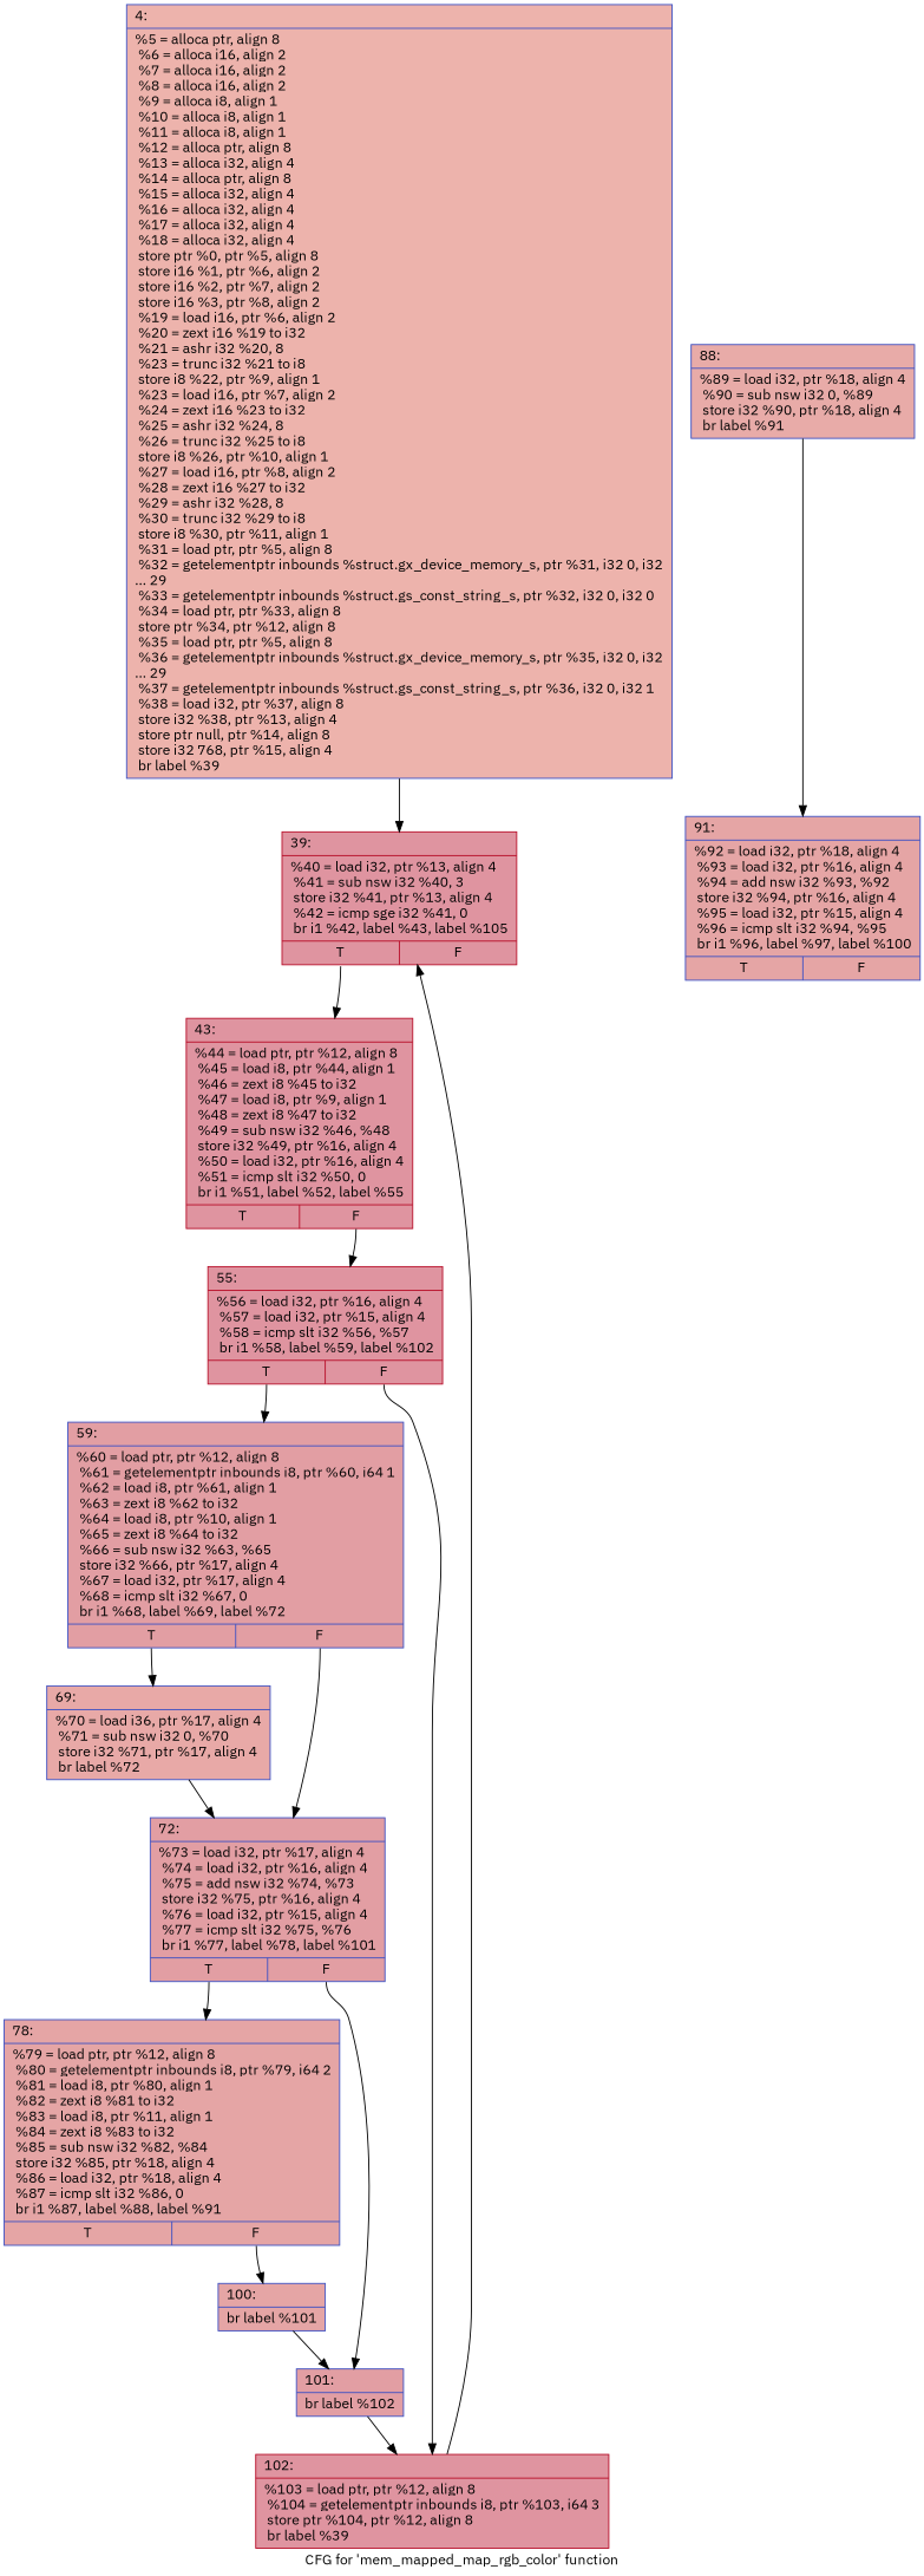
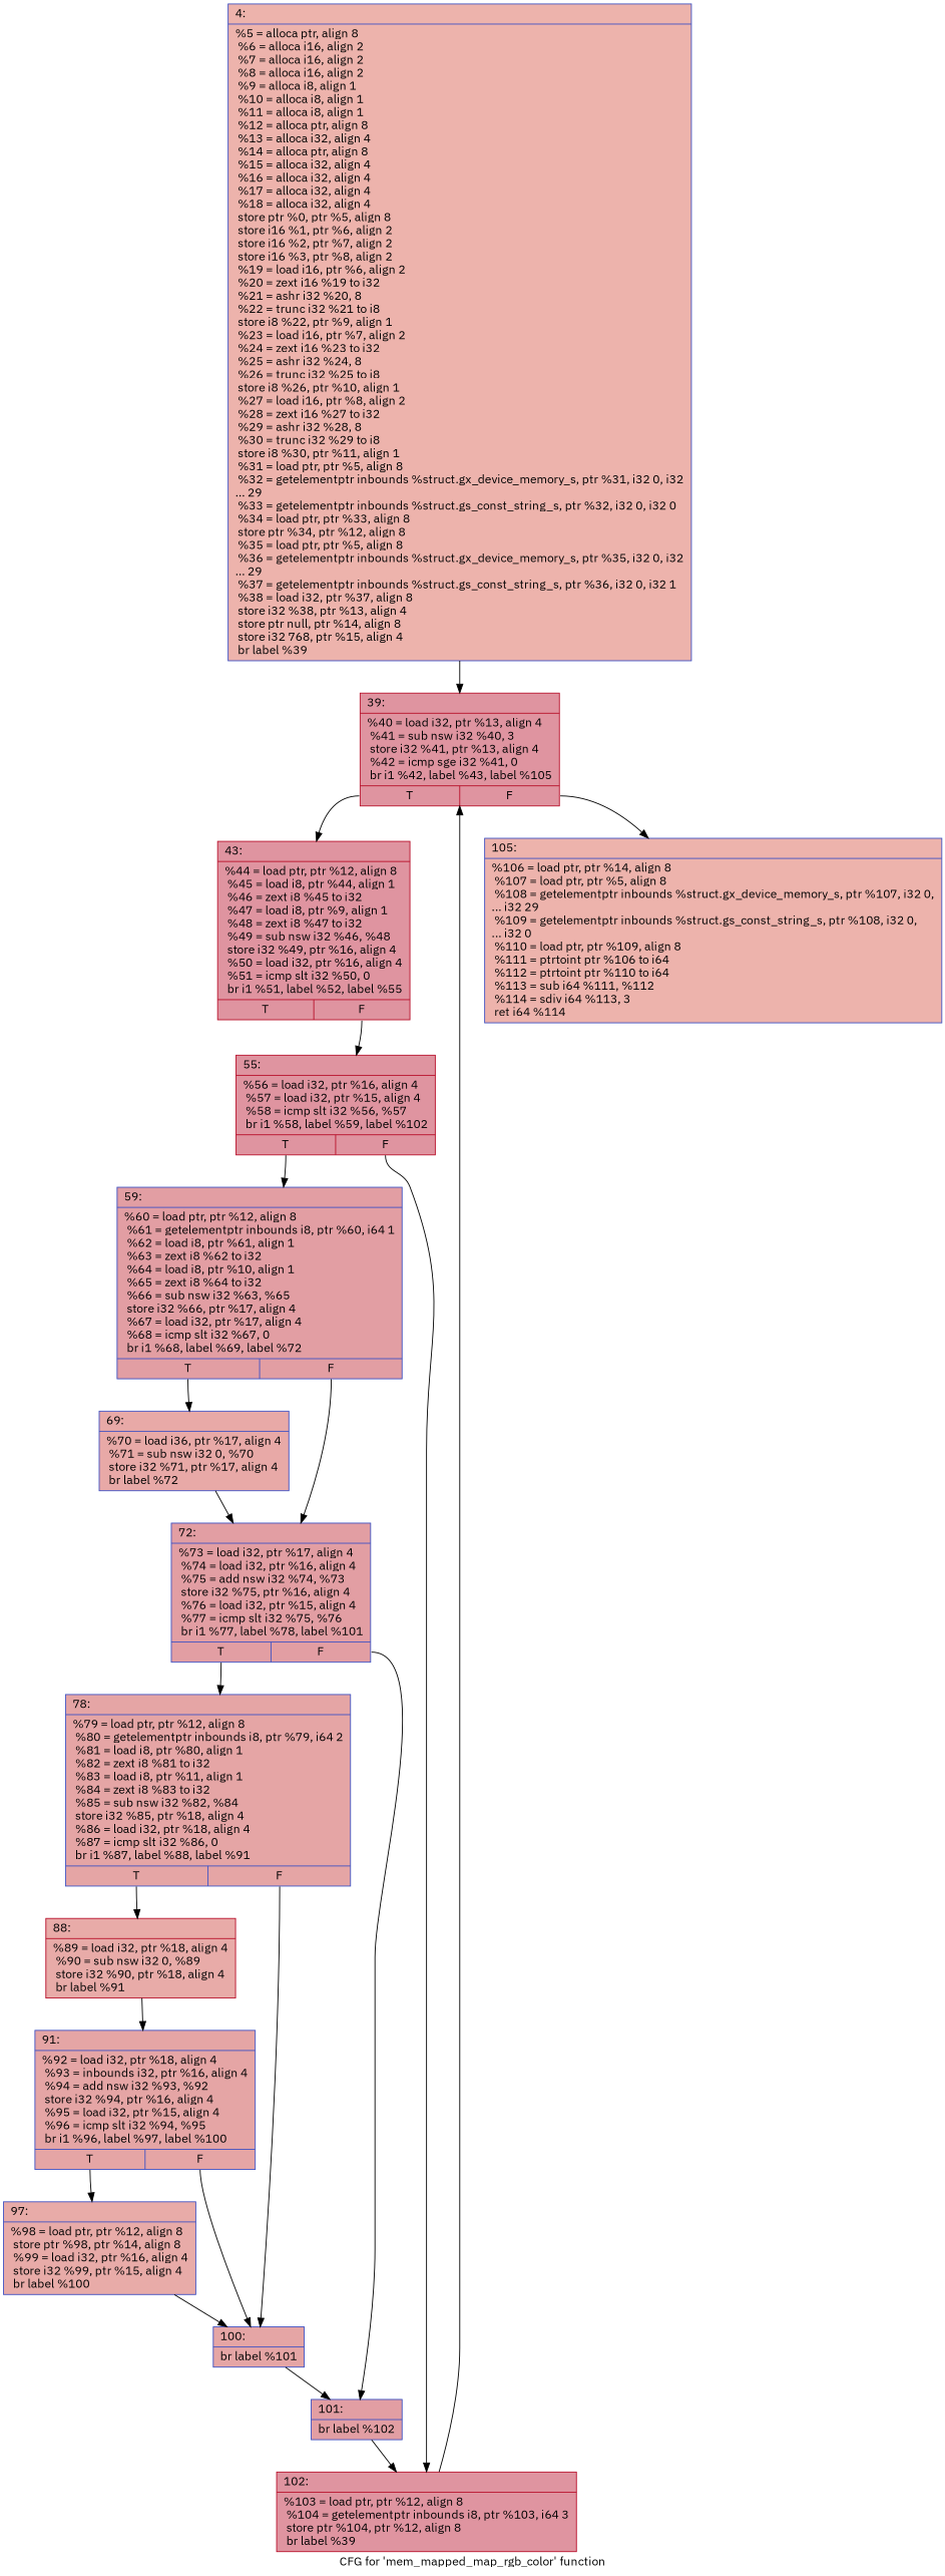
  digraph {
    fontname="IBM Plex Sans"
    label="CFG for 'mem_mapped_map_rgb_color' function"
    node [color="#3d50c3ff" fillcolor="#b70d2870" fontname="IBM Plex Sans" shape=record style=filled]
    edge [fontname="IBM Plex Sans"]
-   n1 [fillcolor="#d6524470" label="{4:\l|  %5 = alloca ptr, align 8\l  %6 = alloca i16, align 2\l  %7 = alloca i16, align 2\l  %8 = alloca i16, align 2\l  %9 = alloca i8, align 1\l  %10 = alloca i8, align 1\l  %11 = alloca i8, align 1\l  %12 = alloca ptr, align 8\l  %13 = alloca i32, align 4\l  %14 = alloca ptr, align 8\l  %15 = alloca i32, align 4\l  %16 = alloca i32, align 4\l  %17 = alloca i32, align 4\l  %18 = alloca i32, align 4\l  store ptr %0, ptr %5, align 8\l  store i16 %1, ptr %6, align 2\l  store i16 %2, ptr %7, align 2\l  store i16 %3, ptr %8, align 2\l  %19 = load i16, ptr %6, align 2\l  %20 = zext i16 %19 to i32\l  %21 = ashr i32 %20, 8\l  %23 = trunc i32 %21 to i8\l  store i8 %22, ptr %9, align 1\l  %23 = load i16, ptr %7, align 2\l  %24 = zext i16 %23 to i32\l  %25 = ashr i32 %24, 8\l  %26 = trunc i32 %25 to i8\l  store i8 %26, ptr %10, align 1\l  %27 = load i16, ptr %8, align 2\l  %28 = zext i16 %27 to i32\l  %29 = ashr i32 %28, 8\l  %30 = trunc i32 %29 to i8\l  store i8 %30, ptr %11, align 1\l  %31 = load ptr, ptr %5, align 8\l  %32 = getelementptr inbounds %struct.gx_device_memory_s, ptr %31, i32 0, i32\l... 29\l  %33 = getelementptr inbounds %struct.gs_const_string_s, ptr %32, i32 0, i32 0\l  %34 = load ptr, ptr %33, align 8\l  store ptr %34, ptr %12, align 8\l  %35 = load ptr, ptr %5, align 8\l  %36 = getelementptr inbounds %struct.gx_device_memory_s, ptr %35, i32 0, i32\l... 29\l  %37 = getelementptr inbounds %struct.gs_const_string_s, ptr %36, i32 0, i32 1\l  %38 = load i32, ptr %37, align 8\l  store i32 %38, ptr %13, align 4\l  store ptr null, ptr %14, align 8\l  store i32 768, ptr %15, align 4\l  br label %39\l}"]
+   n1 [fillcolor="#d6524470" label="{4:\l|  %5 = alloca ptr, align 8\l  %6 = alloca i16, align 2\l  %7 = alloca i16, align 2\l  %8 = alloca i16, align 2\l  %9 = alloca i8, align 1\l  %10 = alloca i8, align 1\l  %11 = alloca i8, align 1\l  %12 = alloca ptr, align 8\l  %13 = alloca i32, align 4\l  %14 = alloca ptr, align 8\l  %15 = alloca i32, align 4\l  %16 = alloca i32, align 4\l  %17 = alloca i32, align 4\l  %18 = alloca i32, align 4\l  store ptr %0, ptr %5, align 8\l  store i16 %1, ptr %6, align 2\l  store i16 %2, ptr %7, align 2\l  store i16 %3, ptr %8, align 2\l  %19 = load i16, ptr %6, align 2\l  %20 = zext i16 %19 to i32\l  %21 = ashr i32 %20, 8\l  %22 = trunc i32 %21 to i8\l  store i8 %22, ptr %9, align 1\l  %23 = load i16, ptr %7, align 2\l  %24 = zext i16 %23 to i32\l  %25 = ashr i32 %24, 8\l  %26 = trunc i32 %25 to i8\l  store i8 %26, ptr %10, align 1\l  %27 = load i16, ptr %8, align 2\l  %28 = zext i16 %27 to i32\l  %29 = ashr i32 %28, 8\l  %30 = trunc i32 %29 to i8\l  store i8 %30, ptr %11, align 1\l  %31 = load ptr, ptr %5, align 8\l  %32 = getelementptr inbounds %struct.gx_device_memory_s, ptr %31, i32 0, i32\l... 29\l  %33 = getelementptr inbounds %struct.gs_const_string_s, ptr %32, i32 0, i32 0\l  %34 = load ptr, ptr %33, align 8\l  store ptr %34, ptr %12, align 8\l  %35 = load ptr, ptr %5, align 8\l  %36 = getelementptr inbounds %struct.gx_device_memory_s, ptr %35, i32 0, i32\l... 29\l  %37 = getelementptr inbounds %struct.gs_const_string_s, ptr %36, i32 0, i32 1\l  %38 = load i32, ptr %37, align 8\l  store i32 %38, ptr %13, align 4\l  store ptr null, ptr %14, align 8\l  store i32 768, ptr %15, align 4\l  br label %39\l}"]
    n2 [color="#b70d28ff" label="{39:\l|  %40 = load i32, ptr %13, align 4\l  %41 = sub nsw i32 %40, 3\l  store i32 %41, ptr %13, align 4\l  %42 = icmp sge i32 %41, 0\l  br i1 %42, label %43, label %105\l|{<s0>T|<s1>F}}"]
    n3 [color="#b70d28ff" label="{43:\l|  %44 = load ptr, ptr %12, align 8\l  %45 = load i8, ptr %44, align 1\l  %46 = zext i8 %45 to i32\l  %47 = load i8, ptr %9, align 1\l  %48 = zext i8 %47 to i32\l  %49 = sub nsw i32 %46, %48\l  store i32 %49, ptr %16, align 4\l  %50 = load i32, ptr %16, align 4\l  %51 = icmp slt i32 %50, 0\l  br i1 %51, label %52, label %55\l|{<s0>T|<s1>F}}"]
+   n4 [fillcolor="#d6524470" label="{105:\l|  %106 = load ptr, ptr %14, align 8\l  %107 = load ptr, ptr %5, align 8\l  %108 = getelementptr inbounds %struct.gx_device_memory_s, ptr %107, i32 0,\l... i32 29\l  %109 = getelementptr inbounds %struct.gs_const_string_s, ptr %108, i32 0,\l... i32 0\l  %110 = load ptr, ptr %109, align 8\l  %111 = ptrtoint ptr %106 to i64\l  %112 = ptrtoint ptr %110 to i64\l  %113 = sub i64 %111, %112\l  %114 = sdiv i64 %113, 3\l  ret i64 %114\l}"]
    n5 [color="#b70d28ff" label="{55:\l|  %56 = load i32, ptr %16, align 4\l  %57 = load i32, ptr %15, align 4\l  %58 = icmp slt i32 %56, %57\l  br i1 %58, label %59, label %102\l|{<s0>T|<s1>F}}"]
    n6 [fillcolor="#be242e70" label="{59:\l|  %60 = load ptr, ptr %12, align 8\l  %61 = getelementptr inbounds i8, ptr %60, i64 1\l  %62 = load i8, ptr %61, align 1\l  %63 = zext i8 %62 to i32\l  %64 = load i8, ptr %10, align 1\l  %65 = zext i8 %64 to i32\l  %66 = sub nsw i32 %63, %65\l  store i32 %66, ptr %17, align 4\l  %67 = load i32, ptr %17, align 4\l  %68 = icmp slt i32 %67, 0\l  br i1 %68, label %69, label %72\l|{<s0>T|<s1>F}}"]
    n7 [color="#b70d28ff" label="{102:\l|  %103 = load ptr, ptr %12, align 8\l  %104 = getelementptr inbounds i8, ptr %103, i64 3\l  store ptr %104, ptr %12, align 8\l  br label %39\l}"]
    n8 [fillcolor="#ca3b3770" label="{69:\l|  %70 = load i36, ptr %17, align 4\l  %71 = sub nsw i32 0, %70\l  store i32 %71, ptr %17, align 4\l  br label %72\l}"]
    n9 [fillcolor="#be242e70" label="{72:\l|  %73 = load i32, ptr %17, align 4\l  %74 = load i32, ptr %16, align 4\l  %75 = add nsw i32 %74, %73\l  store i32 %75, ptr %16, align 4\l  %76 = load i32, ptr %15, align 4\l  %77 = icmp slt i32 %75, %76\l  br i1 %77, label %78, label %101\l|{<s0>T|<s1>F}}"]
    n10 [fillcolor="#c5333470" label="{78:\l|  %79 = load ptr, ptr %12, align 8\l  %80 = getelementptr inbounds i8, ptr %79, i64 2\l  %81 = load i8, ptr %80, align 1\l  %82 = zext i8 %81 to i32\l  %83 = load i8, ptr %11, align 1\l  %84 = zext i8 %83 to i32\l  %85 = sub nsw i32 %82, %84\l  store i32 %85, ptr %18, align 4\l  %86 = load i32, ptr %18, align 4\l  %87 = icmp slt i32 %86, 0\l  br i1 %87, label %88, label %91\l|{<s0>T|<s1>F}}"]
    n11 [fillcolor="#be242e70" label="{101:\l|  br label %102\l}"]
-   n12 [fillcolor="#cc403a70" label="{88:\l|  %89 = load i32, ptr %18, align 4\l  %90 = sub nsw i32 0, %89\l  store i32 %90, ptr %18, align 4\l  br label %91\l}"]
+   n12 [color="#b70d28ff" fillcolor="#cc403a70" label="{88:\l|  %89 = load i32, ptr %18, align 4\l  %90 = sub nsw i32 0, %89\l  store i32 %90, ptr %18, align 4\l  br label %91\l}"]
    n13 [fillcolor="#c5333470" label="{100:\l|  br label %101\l}"]
-   n14 [fillcolor="#c5333470" label="{91:\l|  %92 = load i32, ptr %18, align 4\l  %93 = load i32, ptr %16, align 4\l  %94 = add nsw i32 %93, %92\l  store i32 %94, ptr %16, align 4\l  %95 = load i32, ptr %15, align 4\l  %96 = icmp slt i32 %94, %95\l  br i1 %96, label %97, label %100\l|{<s0>T|<s1>F}}"]
+   n14 [fillcolor="#c5333470" label="{91:\l|  %92 = load i32, ptr %18, align 4\l  %93 = inbounds i32, ptr %16, align 4\l  %94 = add nsw i32 %93, %92\l  store i32 %94, ptr %16, align 4\l  %95 = load i32, ptr %15, align 4\l  %96 = icmp slt i32 %94, %95\l  br i1 %96, label %97, label %100\l|{<s0>T|<s1>F}}"]
+   n15 [fillcolor="#cc403a70" label="{97:\l|  %98 = load ptr, ptr %12, align 8\l  store ptr %98, ptr %14, align 8\l  %99 = load i32, ptr %16, align 4\l  store i32 %99, ptr %15, align 4\l  br label %100\l}"]
    n1 -> n2
    n2 -> n3 [tailport=s0]
+   n2 -> n4 [tailport=s1]
    n3 -> n5 [tailport=s1]
    n5 -> n6 [tailport=s0]
    n5 -> n7 [tailport=s1]
    n6 -> n8 [tailport=s0]
    n6 -> n9 [tailport=s1]
    n7 -> n2
    n8 -> n9
    n9 -> n10 [tailport=s0]
    n9 -> n11 [tailport=s1]
+   n10 -> n12 [tailport=s0]
    n10 -> n13 [tailport=s1]
    n11 -> n7
    n12 -> n14
    n13 -> n11
+   n14 -> n13 [tailport=s1]
+   n14 -> n15 [tailport=s0]
+   n15 -> n13
  }
